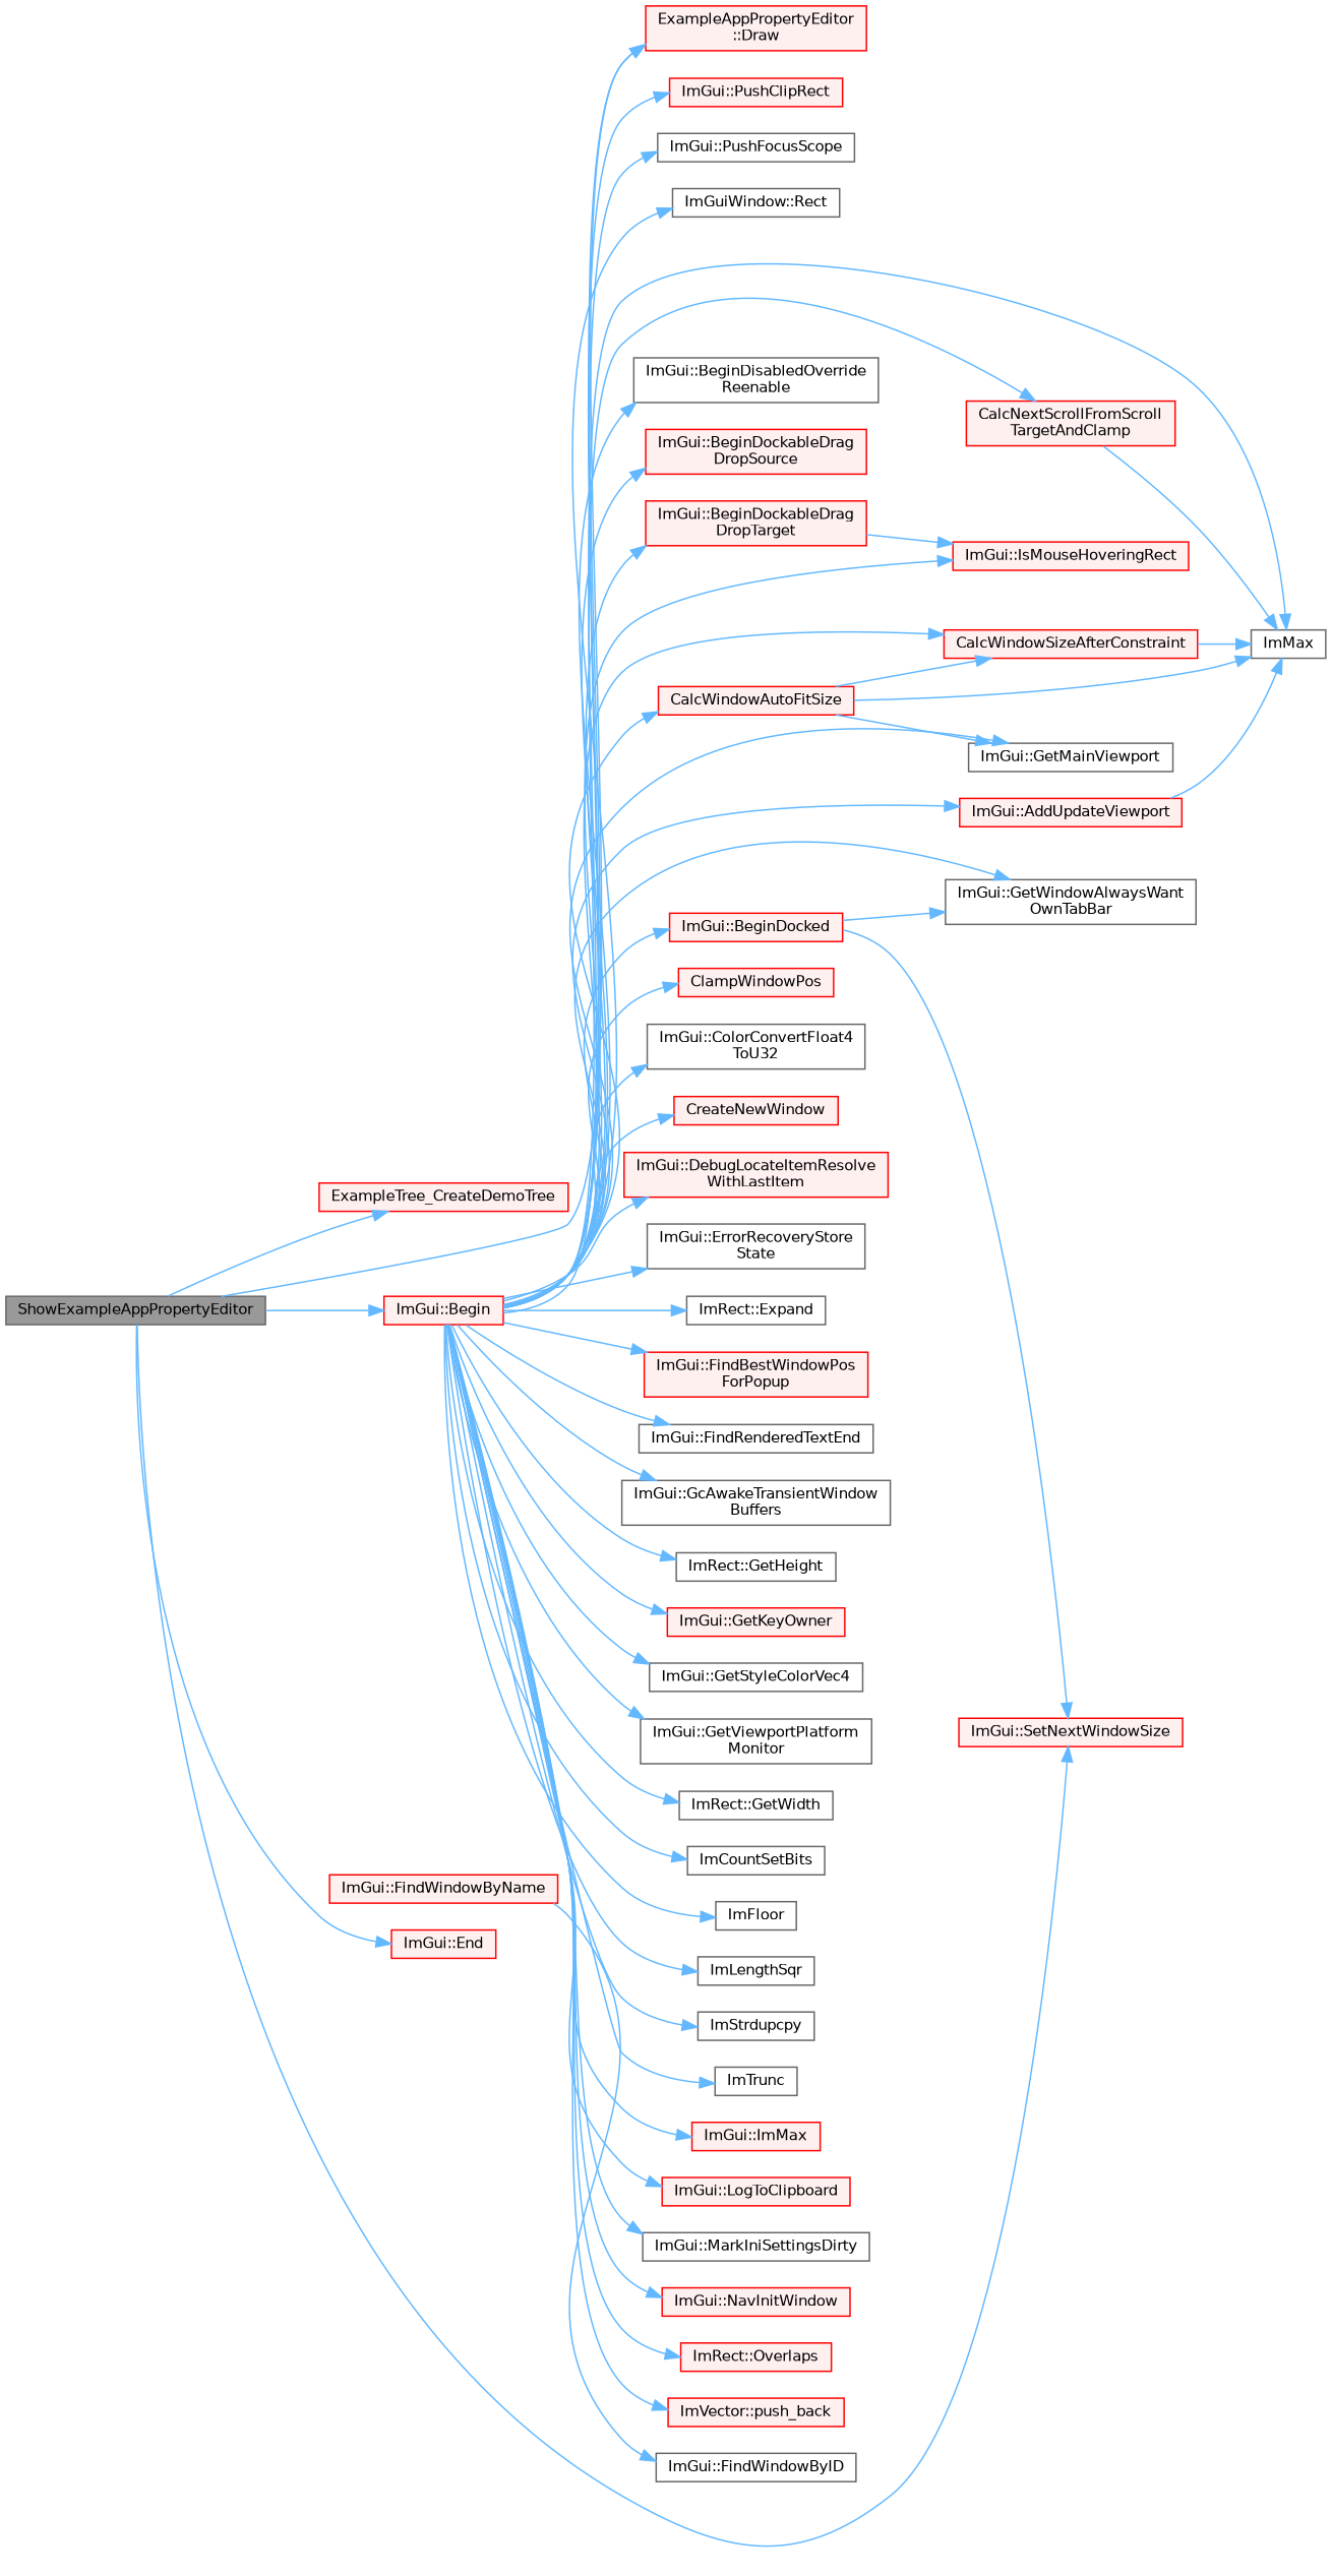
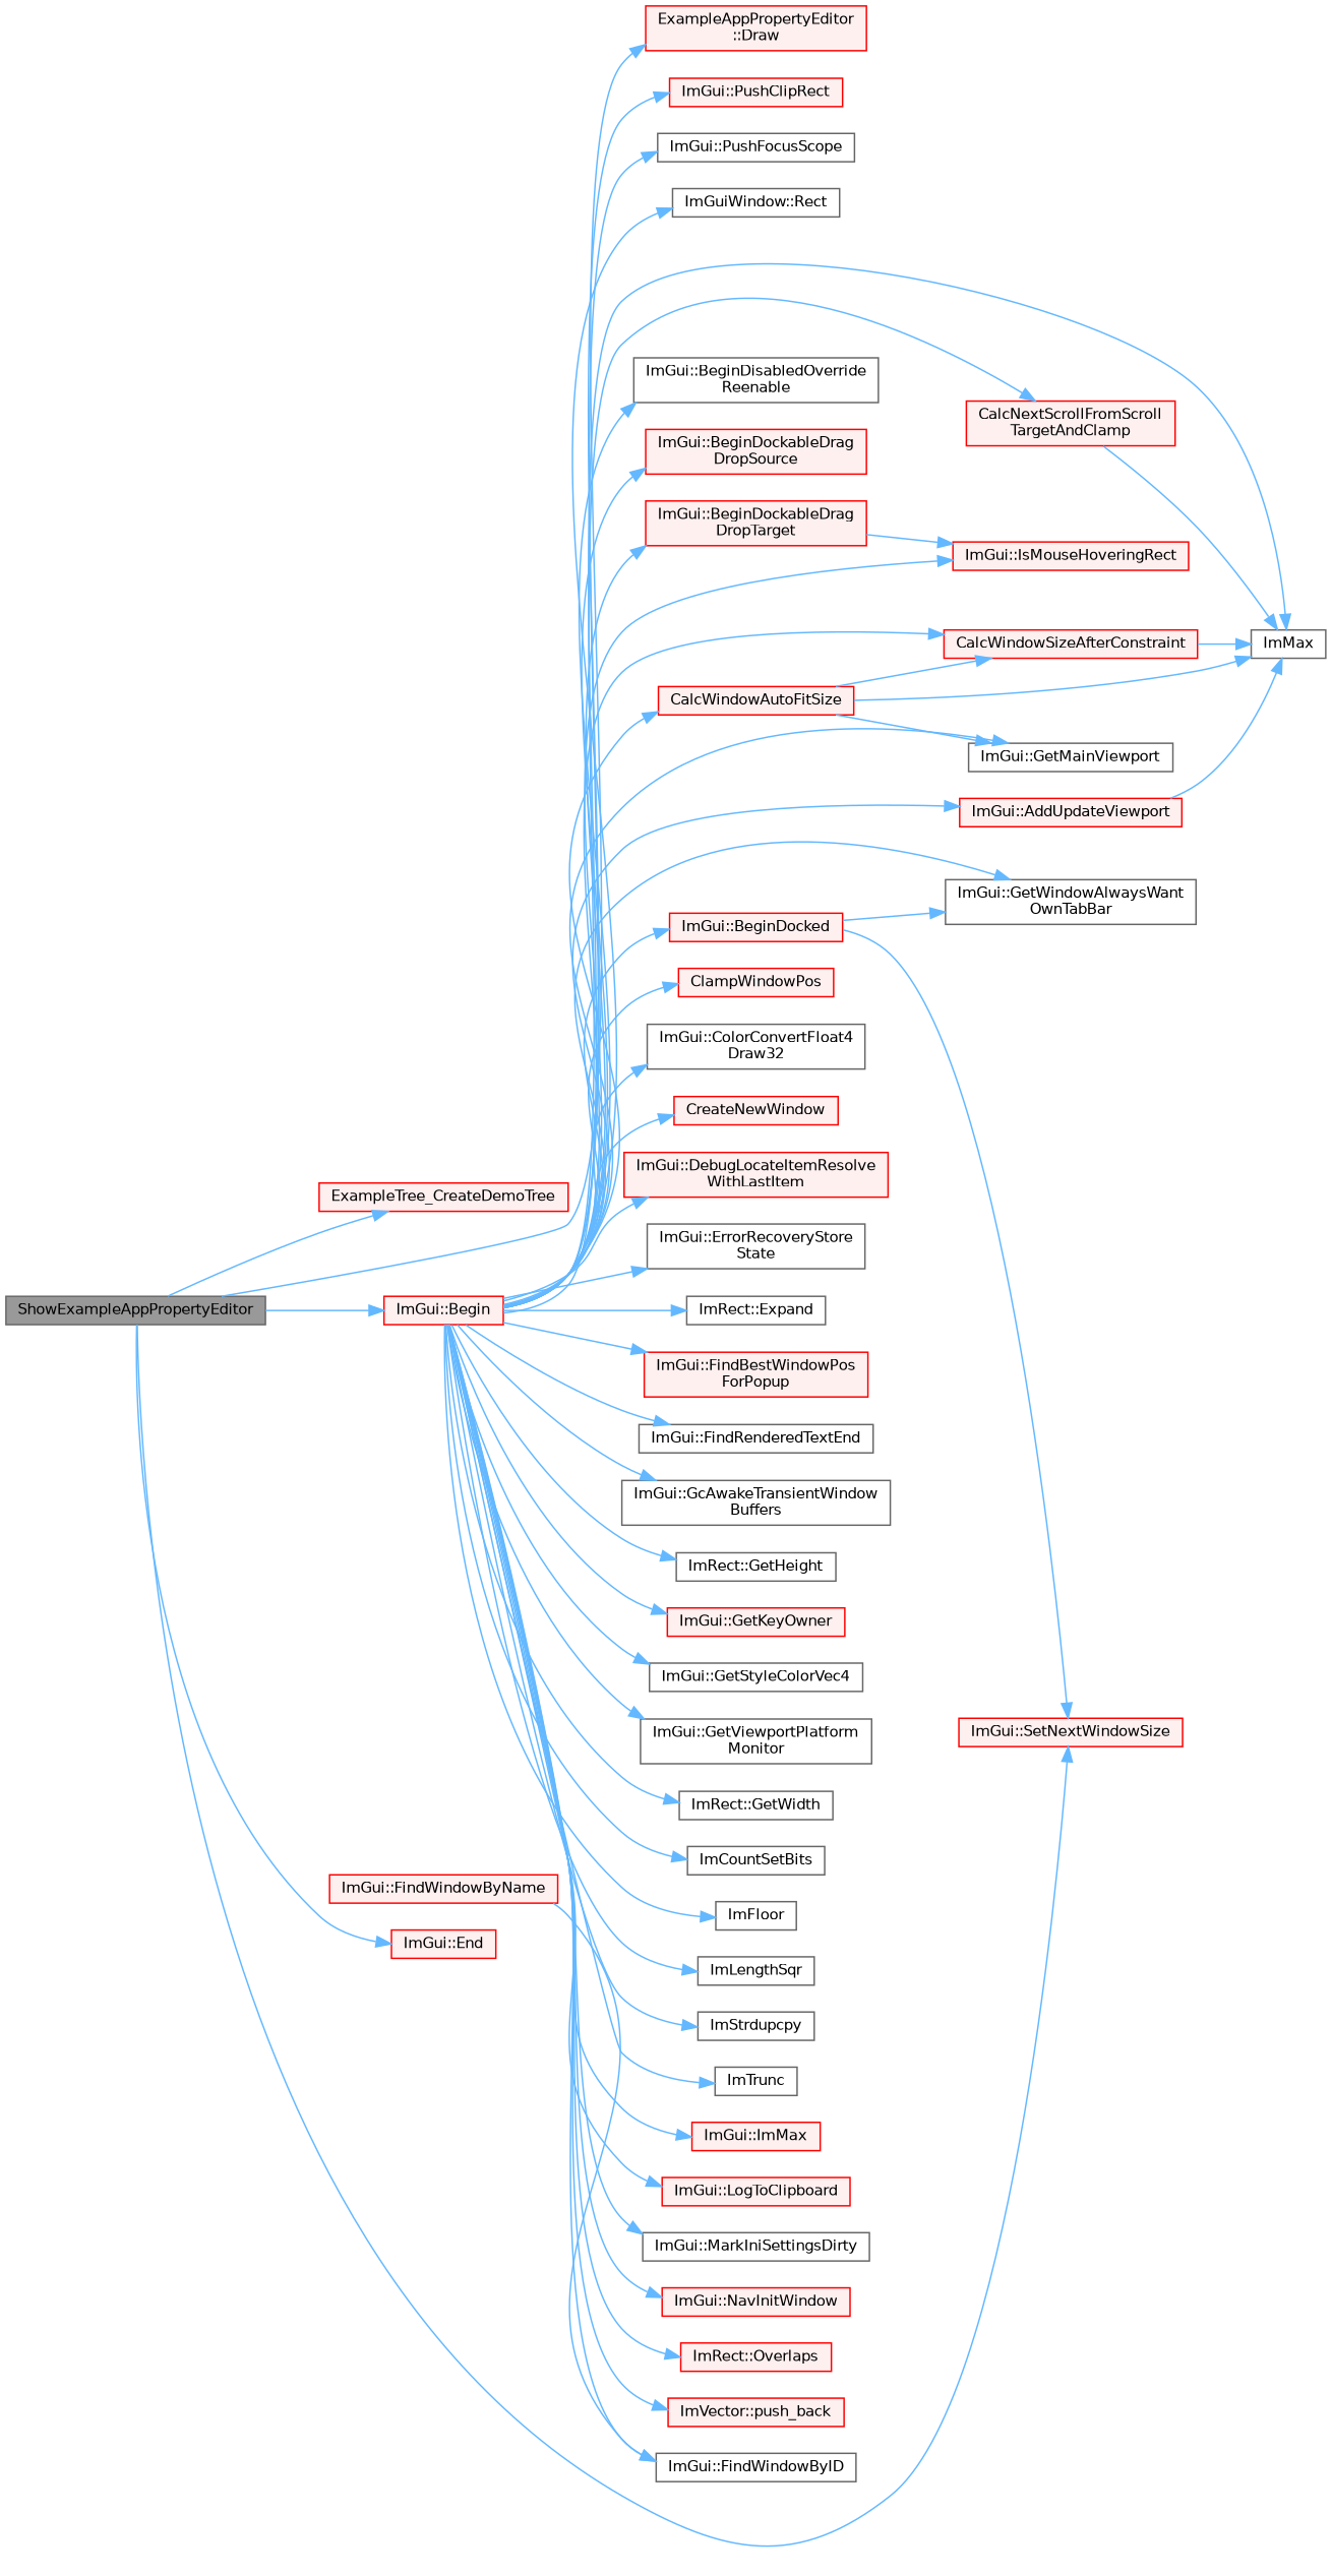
  digraph {
    rankdir=LR
    node [color=red fillcolor="#FFF0F0" fontname=Helvetica fontsize=10 shape=box style=filled]
    edge [color=steelblue1 fontname=Helvetica fontsize=10 labelfontname=Helvetica labelfontsize=10 style=solid]
    n1 [color=gray40 fillcolor=grey60 fontcolor=black height=0.2 label=ShowExampleAppPropertyEditor width=0.4]
    n2 [height=0.2 label="ImGui::Begin" width=0.4]
    n3 [height=0.2 label="ImGui::SetNextWindowSize" width=0.4]
    n4 [height=0.2 label="ExampleAppPropertyEditor\l::Draw" width=0.4]
    n5 [height=0.2 label="ImGui::End" width=0.4]
    n6 [height=0.2 label=ExampleTree_CreateDemoTree width=0.4]
    n7 [height=0.2 label="ImGui::AddUpdateViewport" width=0.4]
    n8 [color=grey40 fillcolor=white height=0.2 label=ImMax width=0.4]
    n9 [color=grey40 fillcolor=white height=0.2 label="ImGui::BeginDisabledOverride\lReenable" width=0.4]
    n10 [height=0.2 label="ImGui::BeginDockableDrag\lDropSource" width=0.4]
    n11 [height=0.2 label="ImGui::BeginDockableDrag\lDropTarget" width=0.4]
    n12 [height=0.2 label="ImGui::IsMouseHoveringRect" width=0.4]
    n13 [height=0.2 label="ImGui::BeginDocked" width=0.4]
    n14 [color=grey40 fillcolor=white height=0.2 label="ImGui::GetWindowAlwaysWant\lOwnTabBar" width=0.4]
    n15 [height=0.2 label="CalcNextScrollFromScroll\lTargetAndClamp" width=0.4]
    n16 [height=0.2 label=CalcWindowAutoFitSize width=0.4]
    n17 [height=0.2 label=CalcWindowSizeAfterConstraint width=0.4]
    n18 [color=grey40 fillcolor=white height=0.2 label="ImGui::GetMainViewport" width=0.4]
    n19 [height=0.2 label=ClampWindowPos width=0.4]
-   n20 [color=grey40 fillcolor=white height=0.2 label="ImGui::ColorConvertFloat4\lToU32" width=0.4]
+   n20 [color=grey40 fillcolor=white height=0.2 label="ImGui::ColorConvertFloat4\lDraw32" width=0.4]
    n21 [height=0.2 label=CreateNewWindow width=0.4]
    n22 [height=0.2 label="ImGui::DebugLocateItemResolve\lWithLastItem" width=0.4]
    n23 [color=grey40 fillcolor=white height=0.2 label="ImGui::ErrorRecoveryStore\lState" width=0.4]
    n24 [color=grey40 fillcolor=white height=0.2 label="ImRect::Expand" width=0.4]
    n25 [height=0.2 label="ImGui::FindBestWindowPos\lForPopup" width=0.4]
    n26 [color=grey40 fillcolor=white height=0.2 label="ImGui::FindRenderedTextEnd" width=0.4]
    n27 [color=grey40 fillcolor=white height=0.2 label="ImGui::FindWindowByID" width=0.4]
    n28 [color=grey40 fillcolor=white height=0.2 label="ImGui::GcAwakeTransientWindow\lBuffers" width=0.4]
    n29 [color=grey40 fillcolor=white height=0.2 label="ImRect::GetHeight" width=0.4]
    n30 [height=0.2 label="ImGui::GetKeyOwner" width=0.4]
    n31 [color=grey40 fillcolor=white height=0.2 label="ImGui::GetStyleColorVec4" width=0.4]
    n32 [color=grey40 fillcolor=white height=0.2 label="ImGui::GetViewportPlatform\lMonitor" width=0.4]
    n33 [color=grey40 fillcolor=white height=0.2 label="ImRect::GetWidth" width=0.4]
    n34 [color=grey40 fillcolor=white height=0.2 label=ImCountSetBits width=0.4]
    n35 [color=grey40 fillcolor=white height=0.2 label=ImFloor width=0.4]
    n36 [color=grey40 fillcolor=white height=0.2 label=ImLengthSqr width=0.4]
    n37 [color=grey40 fillcolor=white height=0.2 label=ImStrdupcpy width=0.4]
    n38 [color=grey40 fillcolor=white height=0.2 label=ImTrunc width=0.4]
    n39 [height=0.2 label="ImGui::ImMax" width=0.4]
    n40 [height=0.2 label="ImGui::LogToClipboard" width=0.4]
    n41 [color=grey40 fillcolor=white height=0.2 label="ImGui::MarkIniSettingsDirty" width=0.4]
    n42 [height=0.2 label="ImGui::NavInitWindow" width=0.4]
    n43 [height=0.2 label="ImRect::Overlaps" width=0.4]
    n44 [height=0.2 label="ImVector::push_back" width=0.4]
    n45 [height=0.2 label="ImGui::PushClipRect" width=0.4]
    n46 [color=grey40 fillcolor=white height=0.2 label="ImGui::PushFocusScope" width=0.4]
    n47 [color=grey40 fillcolor=white height=0.2 label="ImGuiWindow::Rect" width=0.4]
    n48 [height=0.2 label="ImGui::FindWindowByName" width=0.4]
    n1 -> n2
    n1 -> n3
    n1 -> n4
    n1 -> n5
    n1 -> n6
    n2 -> n7
    n2 -> n8
    n2 -> n9
    n2 -> n10
    n2 -> n11
    n2 -> n12
    n2 -> n13
    n2 -> n14
    n2 -> n15
    n2 -> n16
    n2 -> n17
    n2 -> n18
    n2 -> n19
    n2 -> n20
    n2 -> n21
    n2 -> n22
    n2 -> n23
    n2 -> n24
    n2 -> n25
    n2 -> n26
-   n2 -> n4
+   n2 -> n27
    n2 -> n28
    n2 -> n29
    n2 -> n30
    n2 -> n31
    n2 -> n32
    n2 -> n33
    n2 -> n34
    n2 -> n35
    n2 -> n36
    n2 -> n37
    n2 -> n38
    n2 -> n39
    n2 -> n40
    n2 -> n41
    n2 -> n42
    n2 -> n43
    n2 -> n44
    n2 -> n45
    n2 -> n46
    n2 -> n47
    n7 -> n8
    n11 -> n12
    n13 -> n3
    n13 -> n14
    n15 -> n8
    n16 -> n8
    n16 -> n17
    n16 -> n18
    n17 -> n8
    n48 -> n27
  }
